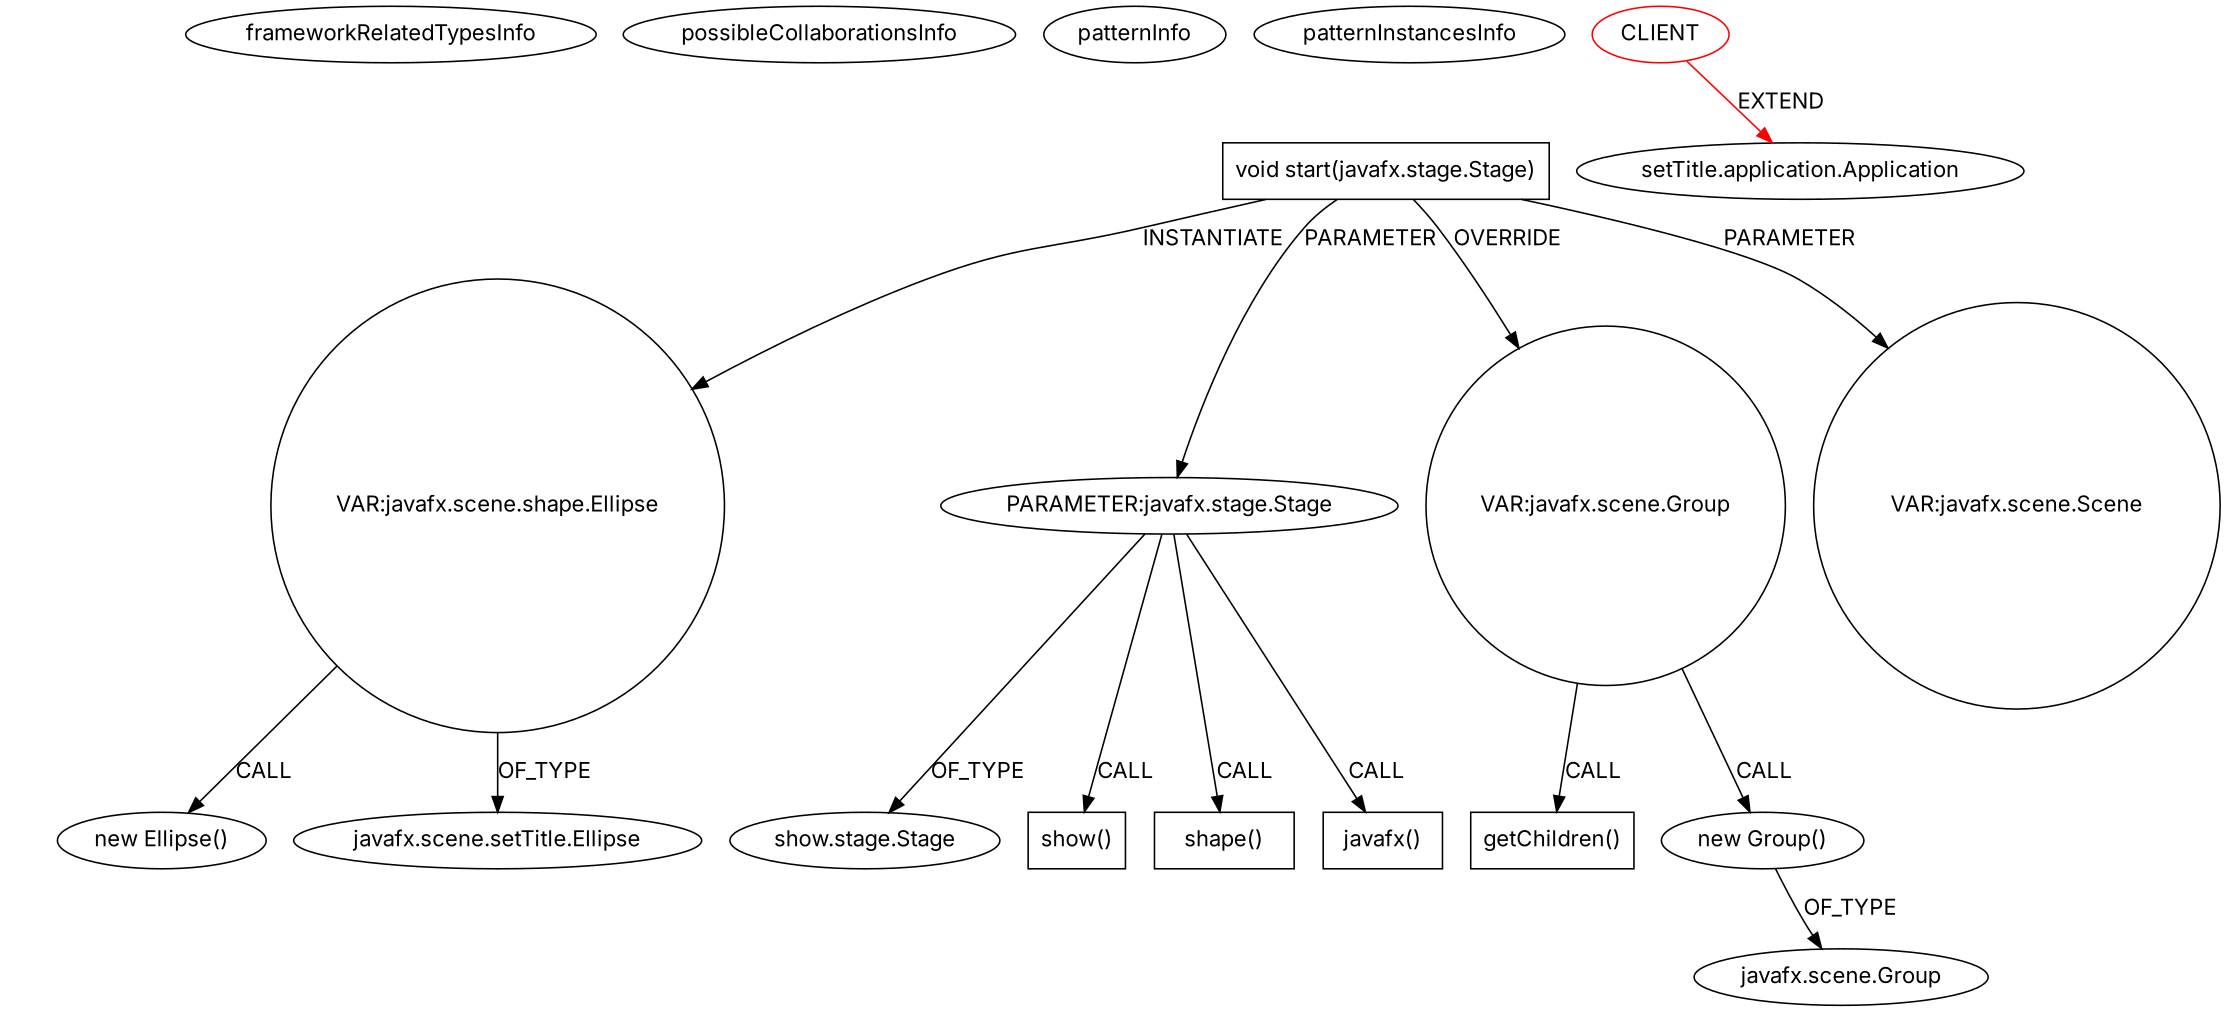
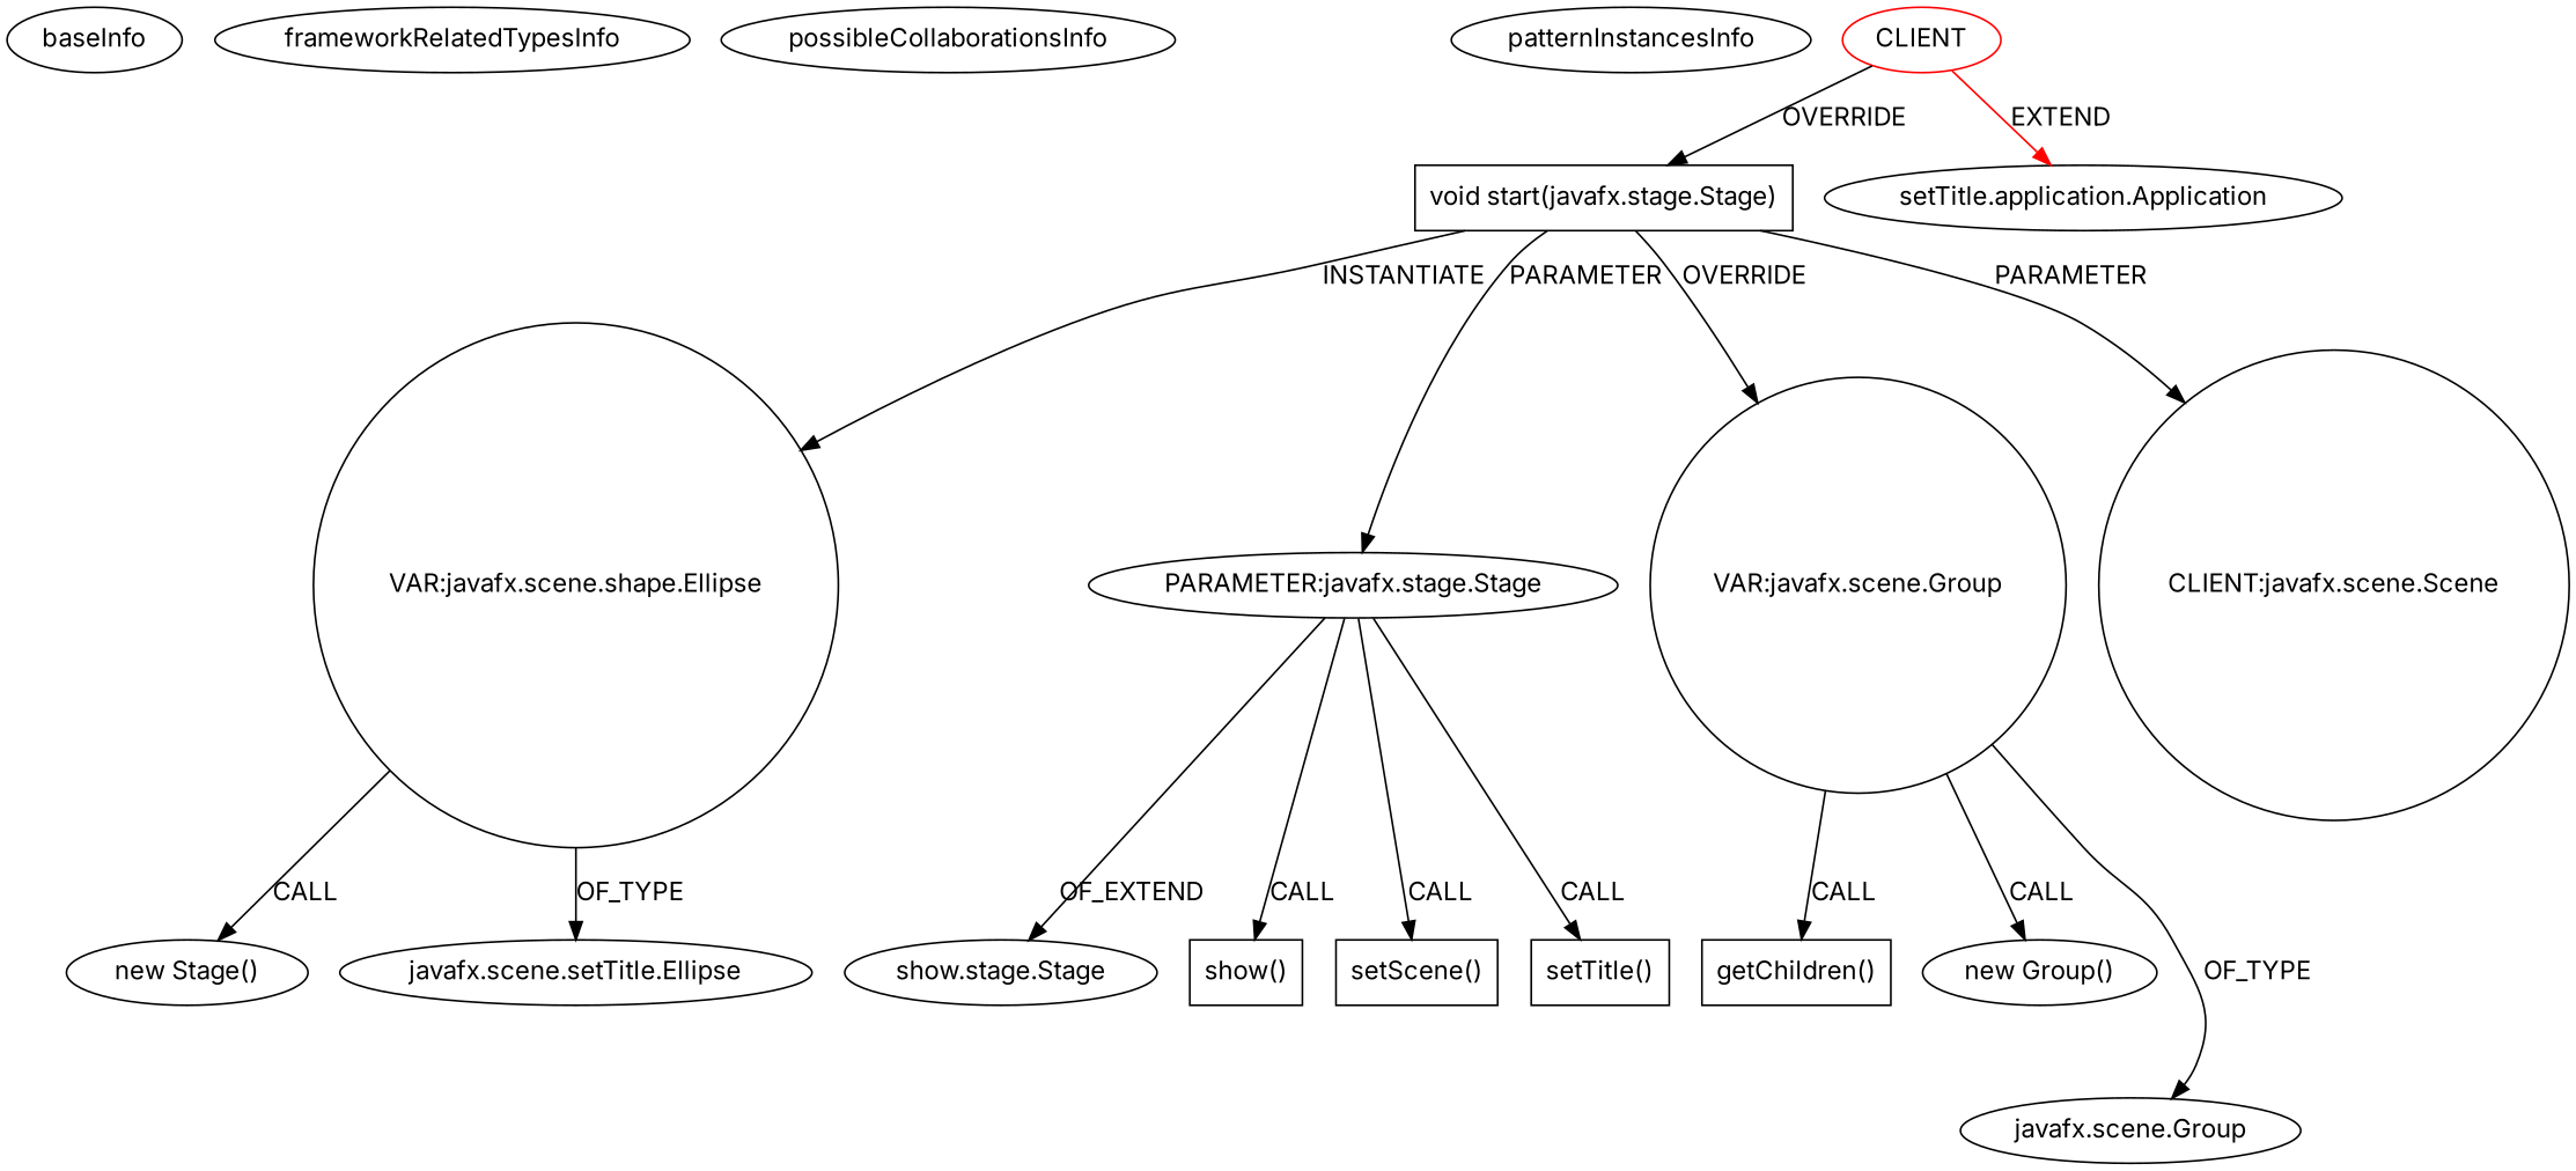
  digraph {
    fontname=Inter
    node [fontname=Inter isFrameworkType=false]
    edge [fontname=Inter]
+   baseInfo [category=pattern graphId=4094 isAnonymous=false possibleRelation=false isFrameworkType=""]
    frameworkRelatedTypesInfo [0="javafx.application.Application" isFrameworkType=""]
    possibleCollaborationsInfo [isFrameworkType=""]
-   patternInfo [frequency=2.0 patternRootClient=0 isFrameworkType=""]
    patternInstancesInfo [0="Johnmalc-JavaFX~/Johnmalc-JavaFX/JavaFX-master/src/malc/Main.java~Main~682" 1="tatsuyafw-java8-training~/tatsuyafw-java8-training/java8-training-master/src/chapter4/exercise09/EllipseAnimation.java~EllipseAnimation~4504" isFrameworkType=""]
-   n6 [label="new Ellipse()" vertexType=CONSTRUCTOR_CALL]
+   n6 [label="new Stage()" vertexType=CONSTRUCTOR_CALL]
    n7 [label="VAR:javafx.scene.shape.Ellipse" shape=circle vertexType=VARIABLE_EXPRESION]
    n8 [label="javafx.scene.setTitle.Ellipse" vertexType=FRAMEWORK_CLASS_TYPE]
    n9 [label="void start(javafx.stage.Stage)" shape=box vertexType=OVERRIDING_METHOD_DECLARATION]
    n10 [label="PARAMETER:javafx.stage.Stage" vertexType=PARAMETER_DECLARATION]
    n11 [label="VAR:javafx.scene.Group" shape=circle vertexType=VARIABLE_EXPRESION]
-   n12 [label="VAR:javafx.scene.Scene" shape=circle vertexType=VARIABLE_EXPRESION]
+   n12 [label="CLIENT:javafx.scene.Scene" shape=circle vertexType=VARIABLE_EXPRESION]
    n13 [label="show.stage.Stage" vertexType=FRAMEWORK_CLASS_TYPE]
    n14 [label="show()" shape=box vertexType=INSIDE_CALL]
-   n15 [label="shape()" shape=box vertexType=INSIDE_CALL]
-   n16 [label="javafx()" shape=box vertexType=INSIDE_CALL]
+   n15 [label="setScene()" shape=box vertexType=INSIDE_CALL]
+   n16 [label="setTitle()" shape=box vertexType=INSIDE_CALL]
    n17 [label="getChildren()" shape=box vertexType=INSIDE_CALL]
    n18 [label="new Group()" vertexType=CONSTRUCTOR_CALL]
    n19 [label="javafx.scene.Group" vertexType=FRAMEWORK_CLASS_TYPE]
    n20 [color=red label=CLIENT vertexType=ROOT_CLIENT_CLASS_DECLARATION]
    n21 [label="setTitle.application.Application" vertexType=FRAMEWORK_CLASS_TYPE]
    n7 -> n6 [label=CALL]
    n7 -> n8 [label=OF_TYPE]
    n9 -> n7 [label=INSTANTIATE]
    n9 -> n10 [label=PARAMETER]
    n9 -> n11 [label=OVERRIDE]
    n9 -> n12 [label=PARAMETER]
-   n10 -> n13 [label=OF_TYPE]
+   n10 -> n13 [label=OF_EXTEND]
    n10 -> n14 [label=CALL]
    n10 -> n15 [label=CALL]
    n10 -> n16 [label=CALL]
    n11 -> n17 [label=CALL]
    n11 -> n18 [label=CALL]
-   n18 -> n19 [label=OF_TYPE]
+   n11 -> n19 [label=OF_TYPE]
+   n20 -> n9 [label=OVERRIDE]
    n20 -> n21 [color=red label=EXTEND]
  }
